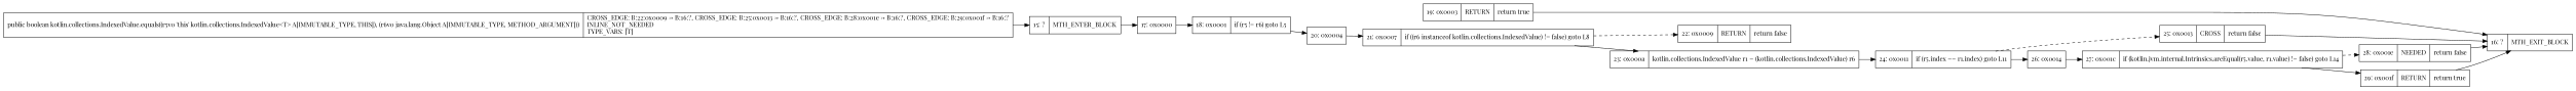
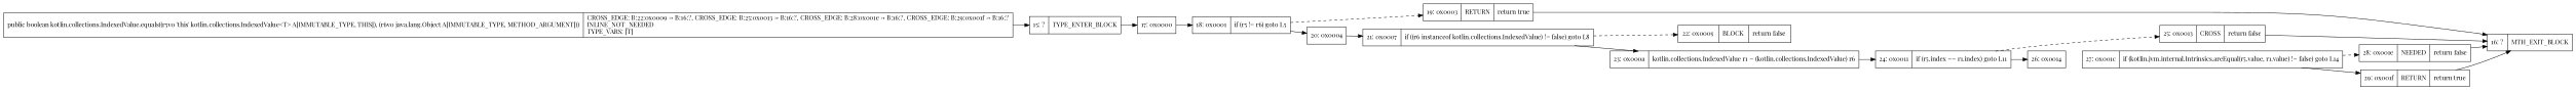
  digraph {
    fontname="Playfair Display"
    rankdir=LR
    node [fontname="Playfair Display" shape=record]
    edge [fontname="Playfair Display"]
-   n1 [label="{15\:\ ?|MTH_ENTER_BLOCK\l}"]
+   n1 [label="{15\:\ ?|TYPE_ENTER_BLOCK\l}"]
    n2 [label="{17\:\ 0x0000}"]
    n3 [label="{18\:\ 0x0001|if (r5 != r6) goto L5\l}"]
    n4 [label="{19\:\ 0x0003|RETURN\l|return true\l}"]
    n5 [label="{20\:\ 0x0004}"]
    n6 [label="{16\:\ ?|MTH_EXIT_BLOCK\l}"]
    n7 [label="{21\:\ 0x0007|if ((r6 instanceof kotlin.collections.IndexedValue) != false) goto L8\l}"]
-   n8 [label="{22\:\ 0x0009|RETURN\l|return false\l}"]
+   n8 [label="{22\:\ 0x0009|BLOCK\l|return false\l}"]
    n9 [label="{23\:\ 0x000a|kotlin.collections.IndexedValue r1 = (kotlin.collections.IndexedValue) r6\l}"]
    n10 [label="{24\:\ 0x0011|if (r5.index == r1.index) goto L11\l}"]
    n11 [label="{25\:\ 0x0013|CROSS\l|return false\l}"]
    n12 [label="{26\:\ 0x0014}"]
    n13 [label="{27\:\ 0x001c|if (kotlin.jvm.internal.Intrinsics.areEqual(r5.value, r1.value) != false) goto L14\l}"]
    n14 [label="{28\:\ 0x001e|NEEDED\l|return false\l}"]
    n15 [label="{29\:\ 0x001f|RETURN\l|return true\l}"]
    n16 [label="{public boolean kotlin.collections.IndexedValue.equals((r5v0 'this' kotlin.collections.IndexedValue\<T\> A[IMMUTABLE_TYPE, THIS]), (r6v0 java.lang.Object A[IMMUTABLE_TYPE, METHOD_ARGUMENT]))  | CROSS_EDGE: B:22:0x0009 \-\> B:16:?, CROSS_EDGE: B:25:0x0013 \-\> B:16:?, CROSS_EDGE: B:28:0x001e \-\> B:16:?, CROSS_EDGE: B:29:0x001f \-\> B:16:?\lINLINE_NOT_NEEDED\lTYPE_VARS: [T]\l}"]
    n1 -> n2
    n2 -> n3
+   n3 -> n4 [style=dashed]
    n3 -> n5
    n4 -> n6
    n5 -> n7
    n7 -> n8 [style=dashed]
    n7 -> n9
    n9 -> n10
    n10 -> n11 [style=dashed]
    n10 -> n12
    n11 -> n6
-   n12 -> n13
    n13 -> n14 [style=dashed]
    n13 -> n15
    n14 -> n6
    n15 -> n6
    n16 -> n1
  }
